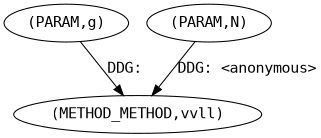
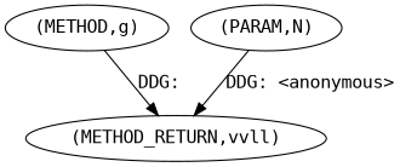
  digraph {
    fontname="DejaVu Sans Mono"
    node [fontname="DejaVu Sans Mono"]
    edge [fontname="DejaVu Sans Mono"]
-   n1 [label="(PARAM,g)"]
-   n2 [label="(METHOD_METHOD,vvll)"]
+   n1 [label="(METHOD,g)"]
+   n2 [label="(METHOD_RETURN,vvll)"]
    n3 [label="(PARAM,N)"]
    n1 -> n2 [label="DDG: "]
    n3 -> n2 [label="DDG: <anonymous>"]
  }
